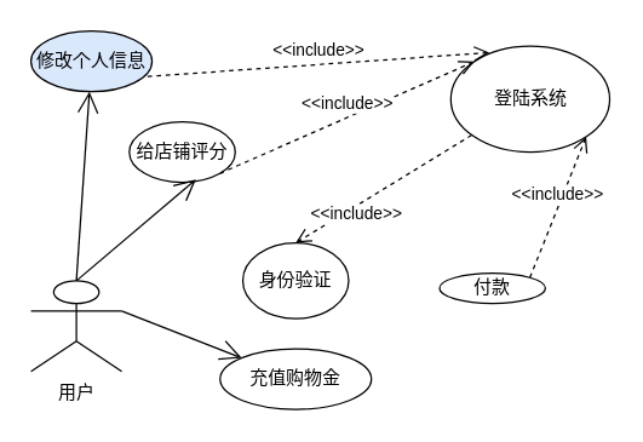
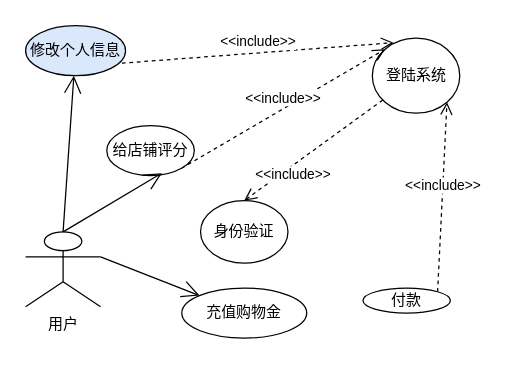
  <mxCell id="0" />
  <mxCell id="1" parent="0" />
  <mxCell id="2" value="用户" style="shape=umlActor;verticalLabelPosition=bottom;verticalAlign=top;html=1;outlineConnect=0;" parent="1" vertex="1"><mxGeometry x="20" y="185" width="60" height="60" as="geometry" /></mxCell>
- <mxCell id="3" value="登陆系统" style="ellipse;whiteSpace=wrap;html=1;" parent="1" vertex="1"><mxGeometry x="297.5" y="30" width="105" height="70" as="geometry" /></mxCell>
+ <mxCell id="3" value="登陆系统" style="ellipse;whiteSpace=wrap;html=1;" parent="1" vertex="1"><mxGeometry x="297.5" y="30" width="70" height="60" as="geometry" /></mxCell>
  <mxCell id="4" value="&amp;lt;&amp;lt;include&amp;gt;&amp;gt;" style="html=1;verticalAlign=bottom;endArrow=open;dashed=1;endSize=8;rounded=0;entryX=0.5;entryY=0;entryDx=0;entryDy=0;" parent="1" source="3" target="5" edge="1"><mxGeometry x="0.428" y="13" relative="1" as="geometry"><mxPoint x="365" y="250" as="sourcePoint" /><mxPoint x="275" y="210" as="targetPoint" /><mxPoint as="offset" /></mxGeometry></mxCell>
  <mxCell id="5" value="身份验证" style="ellipse;whiteSpace=wrap;html=1;" parent="1" vertex="1"><mxGeometry x="160" y="160" width="70" height="50" as="geometry" /></mxCell>
  <mxCell id="6" value="&amp;lt;&amp;lt;include&amp;gt;&amp;gt;" style="html=1;verticalAlign=bottom;endArrow=open;dashed=1;endSize=8;rounded=0;entryX=1;entryY=1;entryDx=0;entryDy=0;exitX=1;exitY=0;exitDx=0;exitDy=0;" parent="1" source="7" target="3" edge="1"><mxGeometry relative="1" as="geometry"><mxPoint x="615" y="340" as="sourcePoint" /><mxPoint x="494.44" y="496.25" as="targetPoint" /><Array as="points" /></mxGeometry></mxCell>
- <mxCell id="7" value="付款" style="ellipse;whiteSpace=wrap;html=1;" parent="1" vertex="1"><mxGeometry x="290" y="180" width="70" height="20" as="geometry" /></mxCell>
+ <mxCell id="7" value="付款" style="ellipse;whiteSpace=wrap;html=1;" parent="1" vertex="1"><mxGeometry x="290" y="230" width="70" height="20" as="geometry" /></mxCell>
  <mxCell id="8" value="&amp;lt;&amp;lt;include&amp;gt;&amp;gt;" style="html=1;verticalAlign=bottom;endArrow=open;dashed=1;endSize=8;rounded=0;exitX=0.963;exitY=0.75;exitDx=0;exitDy=0;exitPerimeter=0;entryX=0.243;entryY=0.06;entryDx=0;entryDy=0;entryPerimeter=0;" parent="1" source="13" target="3" edge="1"><mxGeometry relative="1" as="geometry"><mxPoint x="940.81" y="290" as="sourcePoint" /><mxPoint x="855" y="242.5" as="targetPoint" /></mxGeometry></mxCell>
  <mxCell id="9" value="&amp;lt;&amp;lt;include&amp;gt;&amp;gt;" style="html=1;verticalAlign=bottom;endArrow=open;dashed=1;endSize=8;rounded=0;exitX=1;exitY=1;exitDx=0;exitDy=0;entryX=0;entryY=0;entryDx=0;entryDy=0;" parent="1" source="14" target="3" edge="1"><mxGeometry relative="1" as="geometry"><mxPoint x="950.81" y="337.5" as="sourcePoint" /><mxPoint x="865" y="290" as="targetPoint" /></mxGeometry></mxCell>
  <mxCell id="10" value="充值购物金" style="ellipse;whiteSpace=wrap;html=1;" parent="1" vertex="1"><mxGeometry x="145" y="230" width="100" height="40" as="geometry" /></mxCell>
  <mxCell id="11" value="" style="endArrow=open;endFill=1;endSize=12;html=1;rounded=0;exitX=1;exitY=0.333;exitDx=0;exitDy=0;exitPerimeter=0;" parent="1" source="2" target="10" edge="1"><mxGeometry width="160" relative="1" as="geometry"><mxPoint x="155" y="580" as="sourcePoint" /><mxPoint x="625" y="390" as="targetPoint" /></mxGeometry></mxCell>
  <mxCell id="12" value="" style="endArrow=open;endFill=1;endSize=12;html=1;rounded=0;exitX=0.5;exitY=0;exitDx=0;exitDy=0;exitPerimeter=0;" parent="1" source="2" target="13" edge="1"><mxGeometry width="160" relative="1" as="geometry"><mxPoint x="75" y="340" as="sourcePoint" /><mxPoint x="245" y="670" as="targetPoint" /></mxGeometry></mxCell>
  <mxCell id="13" value="修改个人信息" style="ellipse;whiteSpace=wrap;html=1;fillColor=#dae8fc;" parent="1" vertex="1"><mxGeometry x="20" y="20" width="80" height="40" as="geometry" /></mxCell>
- <mxCell id="14" value="给店铺评分" style="ellipse;whiteSpace=wrap;html=1;" parent="1" vertex="1"><mxGeometry x="85" y="80" width="70" height="40" as="geometry" /></mxCell>
+ <mxCell id="14" value="给店铺评分" style="ellipse;whiteSpace=wrap;html=1;" parent="1" vertex="1"><mxGeometry x="85" y="100" width="70" height="40" as="geometry" /></mxCell>
  <mxCell id="15" value="" style="endArrow=open;endFill=1;endSize=12;html=1;rounded=0;entryX=0.629;entryY=0.95;entryDx=0;entryDy=0;entryPerimeter=0;exitX=0.5;exitY=0;exitDx=0;exitDy=0;exitPerimeter=0;" parent="1" source="2" target="14" edge="1"><mxGeometry width="160" relative="1" as="geometry"><mxPoint x="125" y="370" as="sourcePoint" /><mxPoint x="285" y="370" as="targetPoint" /></mxGeometry></mxCell>
